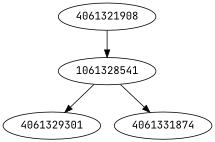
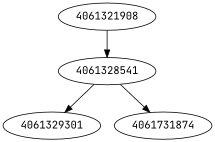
  strict digraph {
    fontname="JetBrains Mono"
    node [fontname="JetBrains Mono"]
    edge [fontname="JetBrains Mono"]
    4061321908
-   4061328541 [label=1061328541]
+   4061328541
    n3 [label=4061329301]
-   4061331874
+   4061331874 [label=4061731874]
    4061321908 -> 4061328541
    4061328541 -> n3
    4061328541 -> 4061331874
  }
